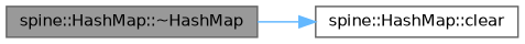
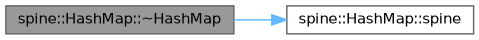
  digraph {
    rankdir=LR
    node [fontname=Helvetica fontsize=10 shape=box style=filled]
    n1 [color=gray40 fillcolor=grey60 fontcolor=black height=0.2 label="spine::HashMap::~HashMap" width=0.4]
-   n2 [color=grey40 fillcolor=white height=0.2 label="spine::HashMap::clear" width=0.4]
+   n2 [color=grey40 fillcolor=white height=0.2 label="spine::HashMap::spine" width=0.4]
    n1 -> n2 [color=steelblue1 fontname=Helvetica fontsize=10 labelfontname=Helvetica labelfontsize=10 style=solid]
  }
